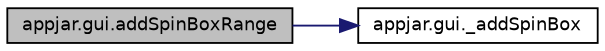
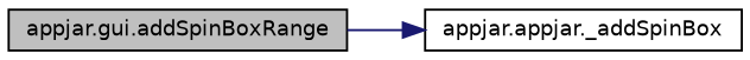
  digraph {
    rankdir=LR
    node [color=black fontname=Helvetica fontsize=10 shape=record style=filled]
    n1 [fillcolor=grey75 fontcolor=black height=0.2 label="appjar.gui.addSpinBoxRange" width=0.4]
-   n2 [fillcolor=white height=0.2 label="appjar.gui._addSpinBox" width=0.4]
+   n2 [fillcolor=white height=0.2 label="appjar.appjar._addSpinBox" width=0.4]
    n1 -> n2 [color=midnightblue fontname=Helvetica fontsize=10 labelfontname=Helvetica labelfontsize=10 style=solid]
  }
